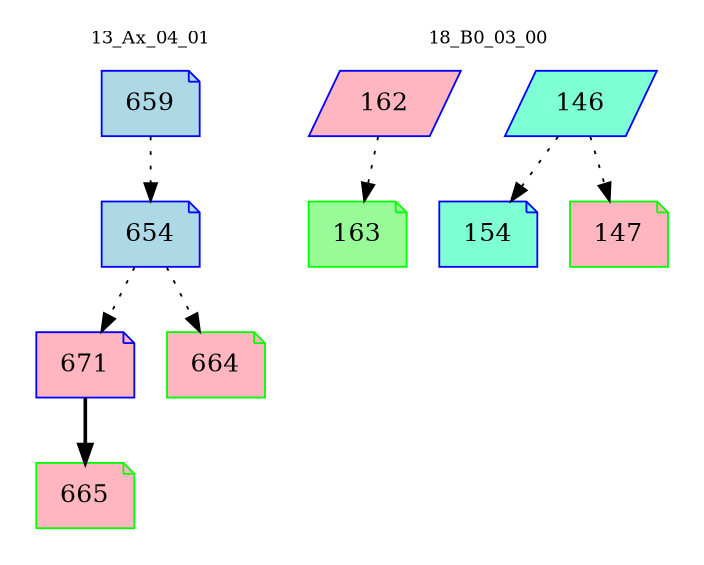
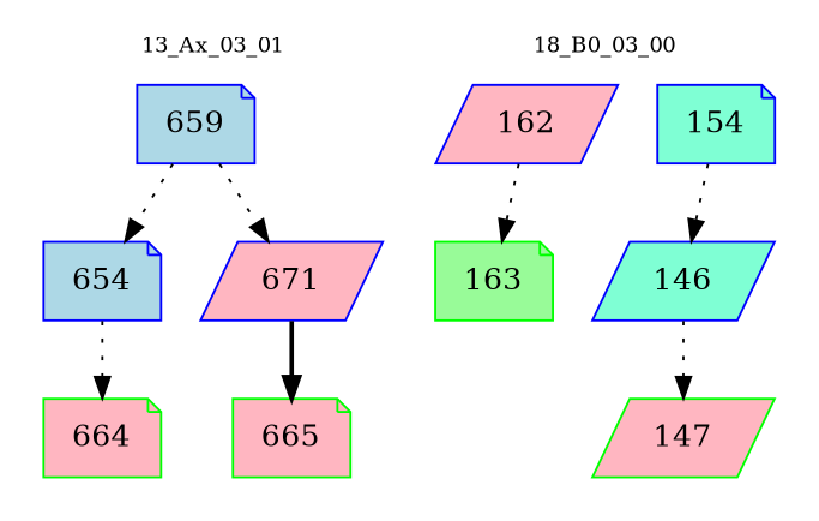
  digraph {
    node [color=blue fillcolor=lightpink shape=note style=filled]
    edge [color=black style=dotted]
    n1 [fillcolor=lightblue label=659]
    n2 [fillcolor=lightblue label=654]
-   n3 [label=671]
+   n3 [label=671 shape=parallelogram]
    n4 [color=green label=664]
    n5 [color=green label=665]
    n6 [fillcolor=aquamarine label=154]
    n7 [fillcolor=aquamarine label=146 shape=parallelogram]
    n8 [label=162 shape=parallelogram]
-   n9 [color=green label=147]
+   n9 [color=green label=147 shape=parallelogram]
    n10 [color=green fillcolor=palegreen label=163]
    subgraph cluster_1 {
      color=white
      fontsize=10
-     label="13_Ax_04_01"
+     label="13_Ax_03_01"
      n1
      n2
      n3
      n4
      n5
    }
    subgraph cluster_2 {
      color=white
      fontsize=10
      label="18_B0_03_00"
      n6
      n7
      n8
      n9
      n10
    }
    n1 -> n2
-   n2 -> n3
+   n1 -> n3
    n2 -> n4
    n3 -> n5 [style=bold]
-   n7 -> n6
+   n6 -> n7
    n7 -> n9
    n8 -> n10
  }
